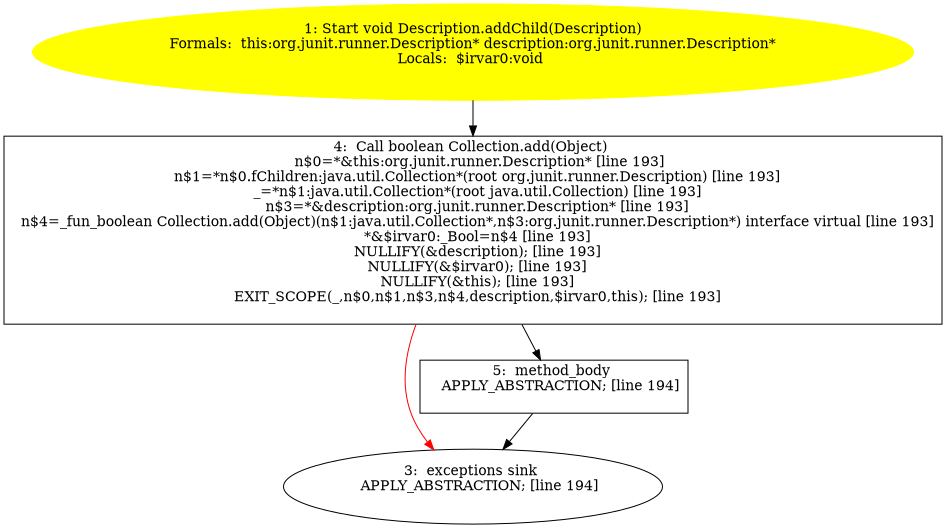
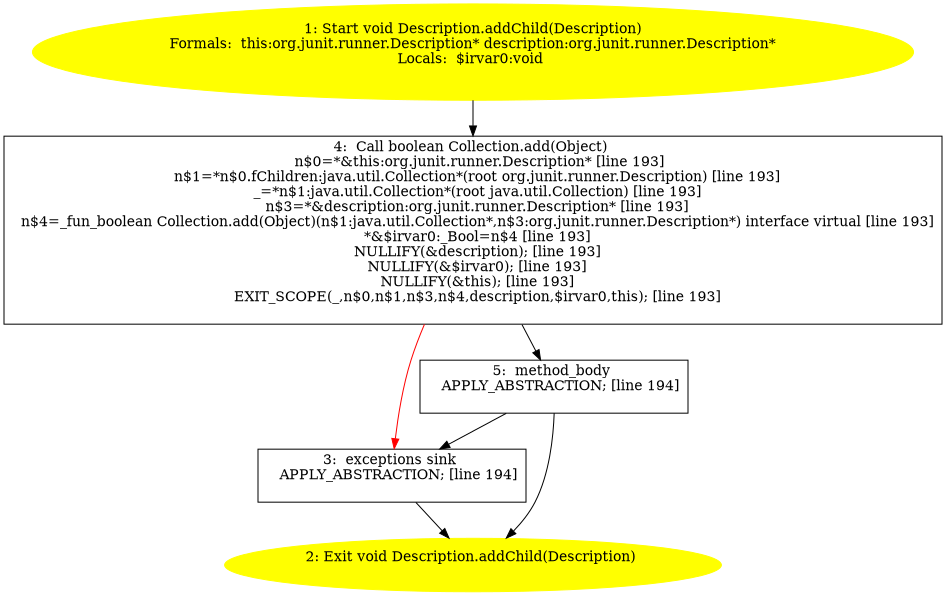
  digraph {
    node [shape=box]
    n1 [color=yellow label="1: Start void Description.addChild(Description)\nFormals:  this:org.junit.runner.Description* description:org.junit.runner.Description*\nLocals:  $irvar0:void \n  " style=filled shape=""]
    n2 [label="4:  Call boolean Collection.add(Object) \n   n$0=*&this:org.junit.runner.Description* [line 193]\n  n$1=*n$0.fChildren:java.util.Collection*(root org.junit.runner.Description) [line 193]\n  _=*n$1:java.util.Collection*(root java.util.Collection) [line 193]\n  n$3=*&description:org.junit.runner.Description* [line 193]\n  n$4=_fun_boolean Collection.add(Object)(n$1:java.util.Collection*,n$3:org.junit.runner.Description*) interface virtual [line 193]\n  *&$irvar0:_Bool=n$4 [line 193]\n  NULLIFY(&description); [line 193]\n  NULLIFY(&$irvar0); [line 193]\n  NULLIFY(&this); [line 193]\n  EXIT_SCOPE(_,n$0,n$1,n$3,n$4,description,$irvar0,this); [line 193]\n "]
-   n3 [label="3:  exceptions sink \n   APPLY_ABSTRACTION; [line 194]\n " shape=ellipse]
+   n3 [label="3:  exceptions sink \n   APPLY_ABSTRACTION; [line 194]\n "]
    n4 [label="5:  method_body \n   APPLY_ABSTRACTION; [line 194]\n "]
+   n5 [color=yellow label="2: Exit void Description.addChild(Description) \n  " style=filled shape=""]
    n1 -> n2
    n2 -> n3 [color=red]
    n2 -> n4
+   n3 -> n5
    n4 -> n3 [color=black]
+   n4 -> n5
  }
